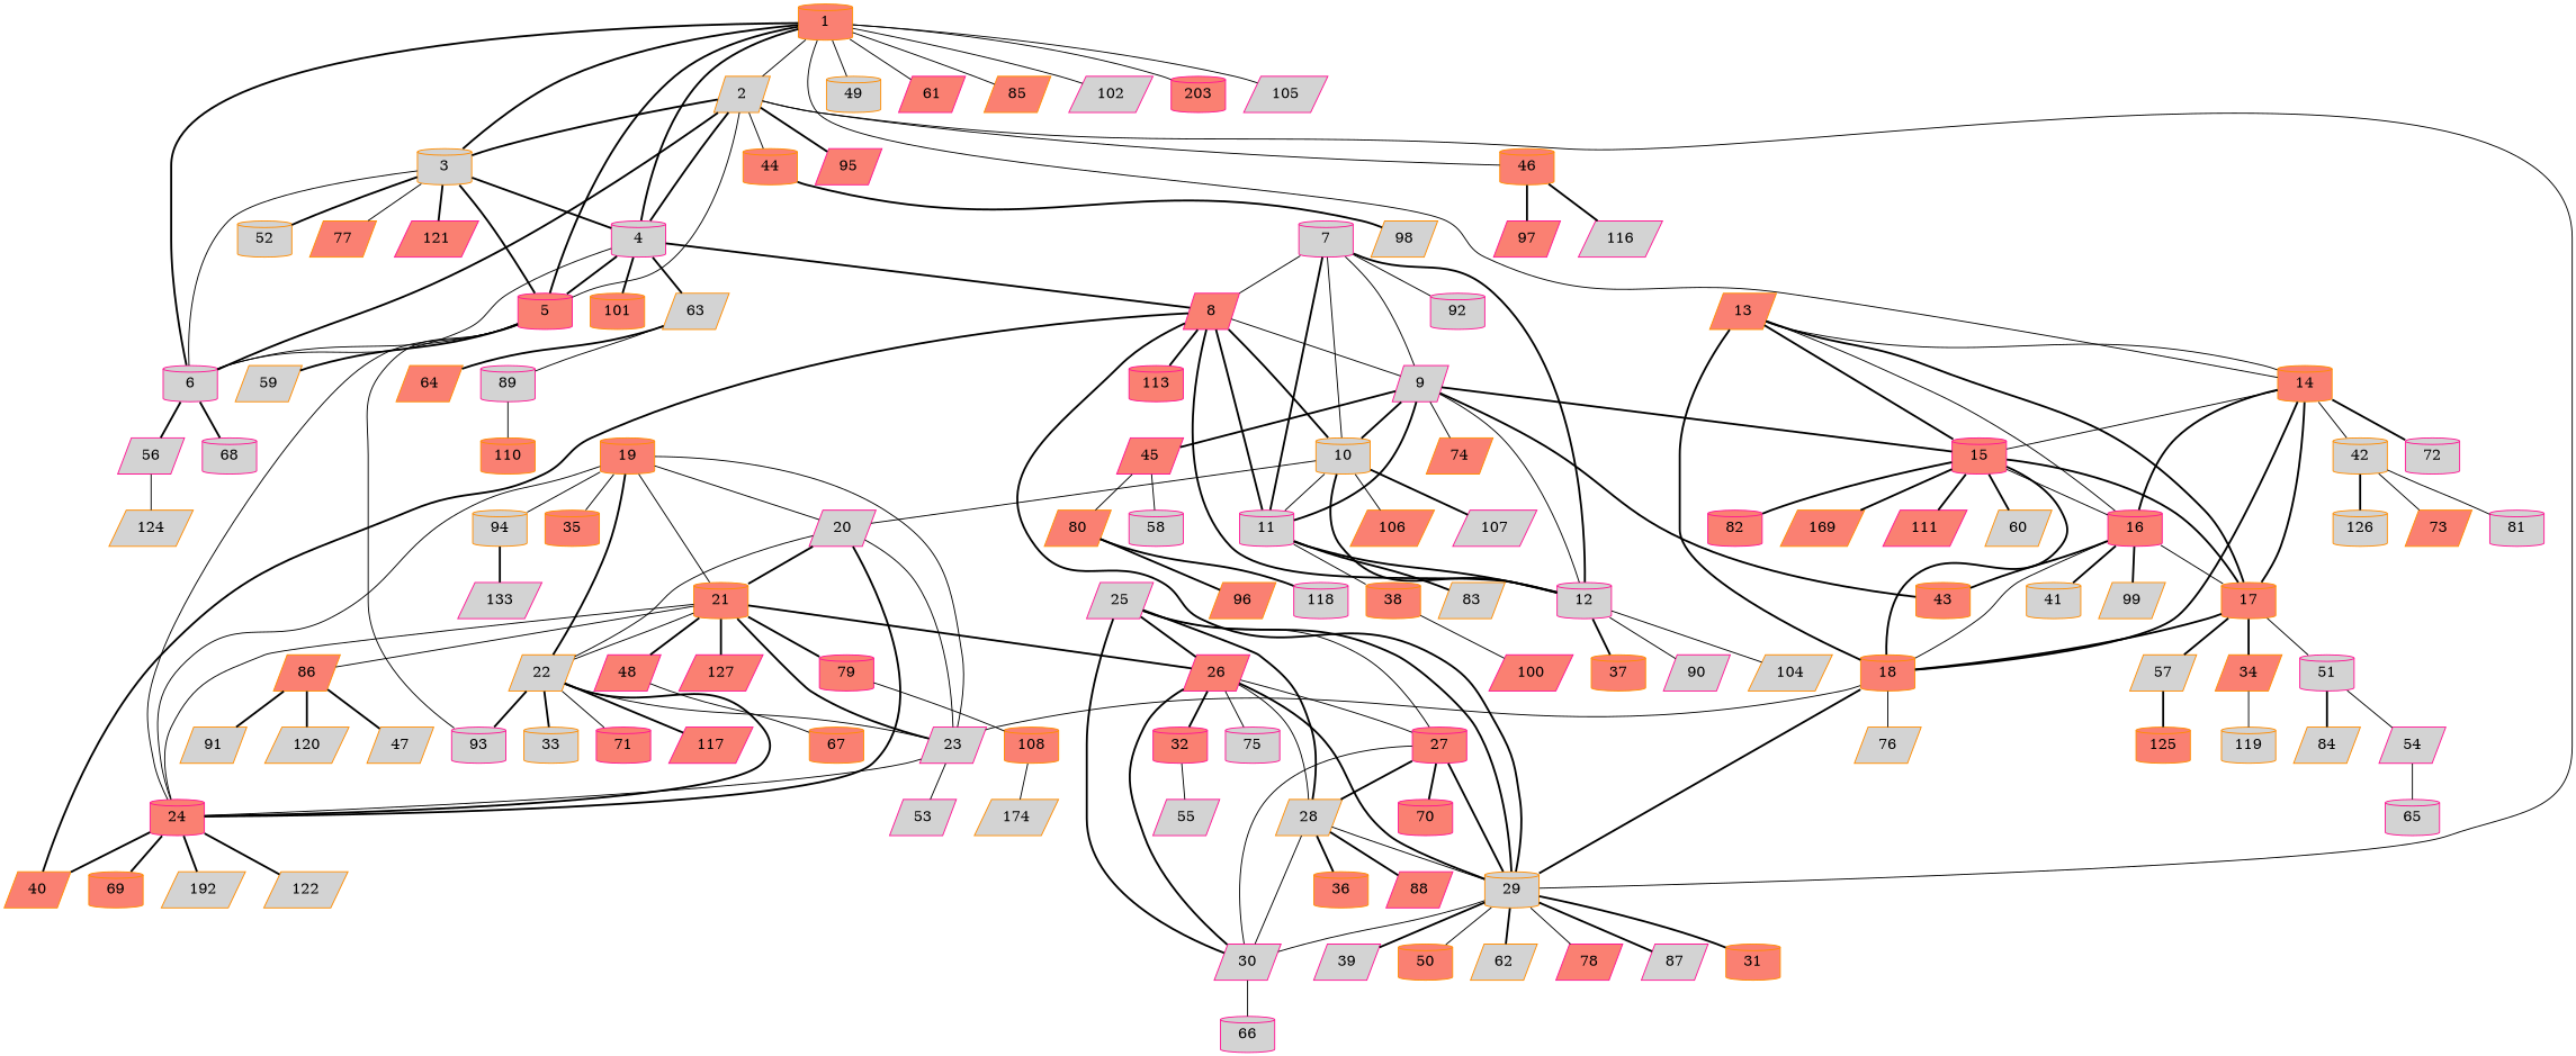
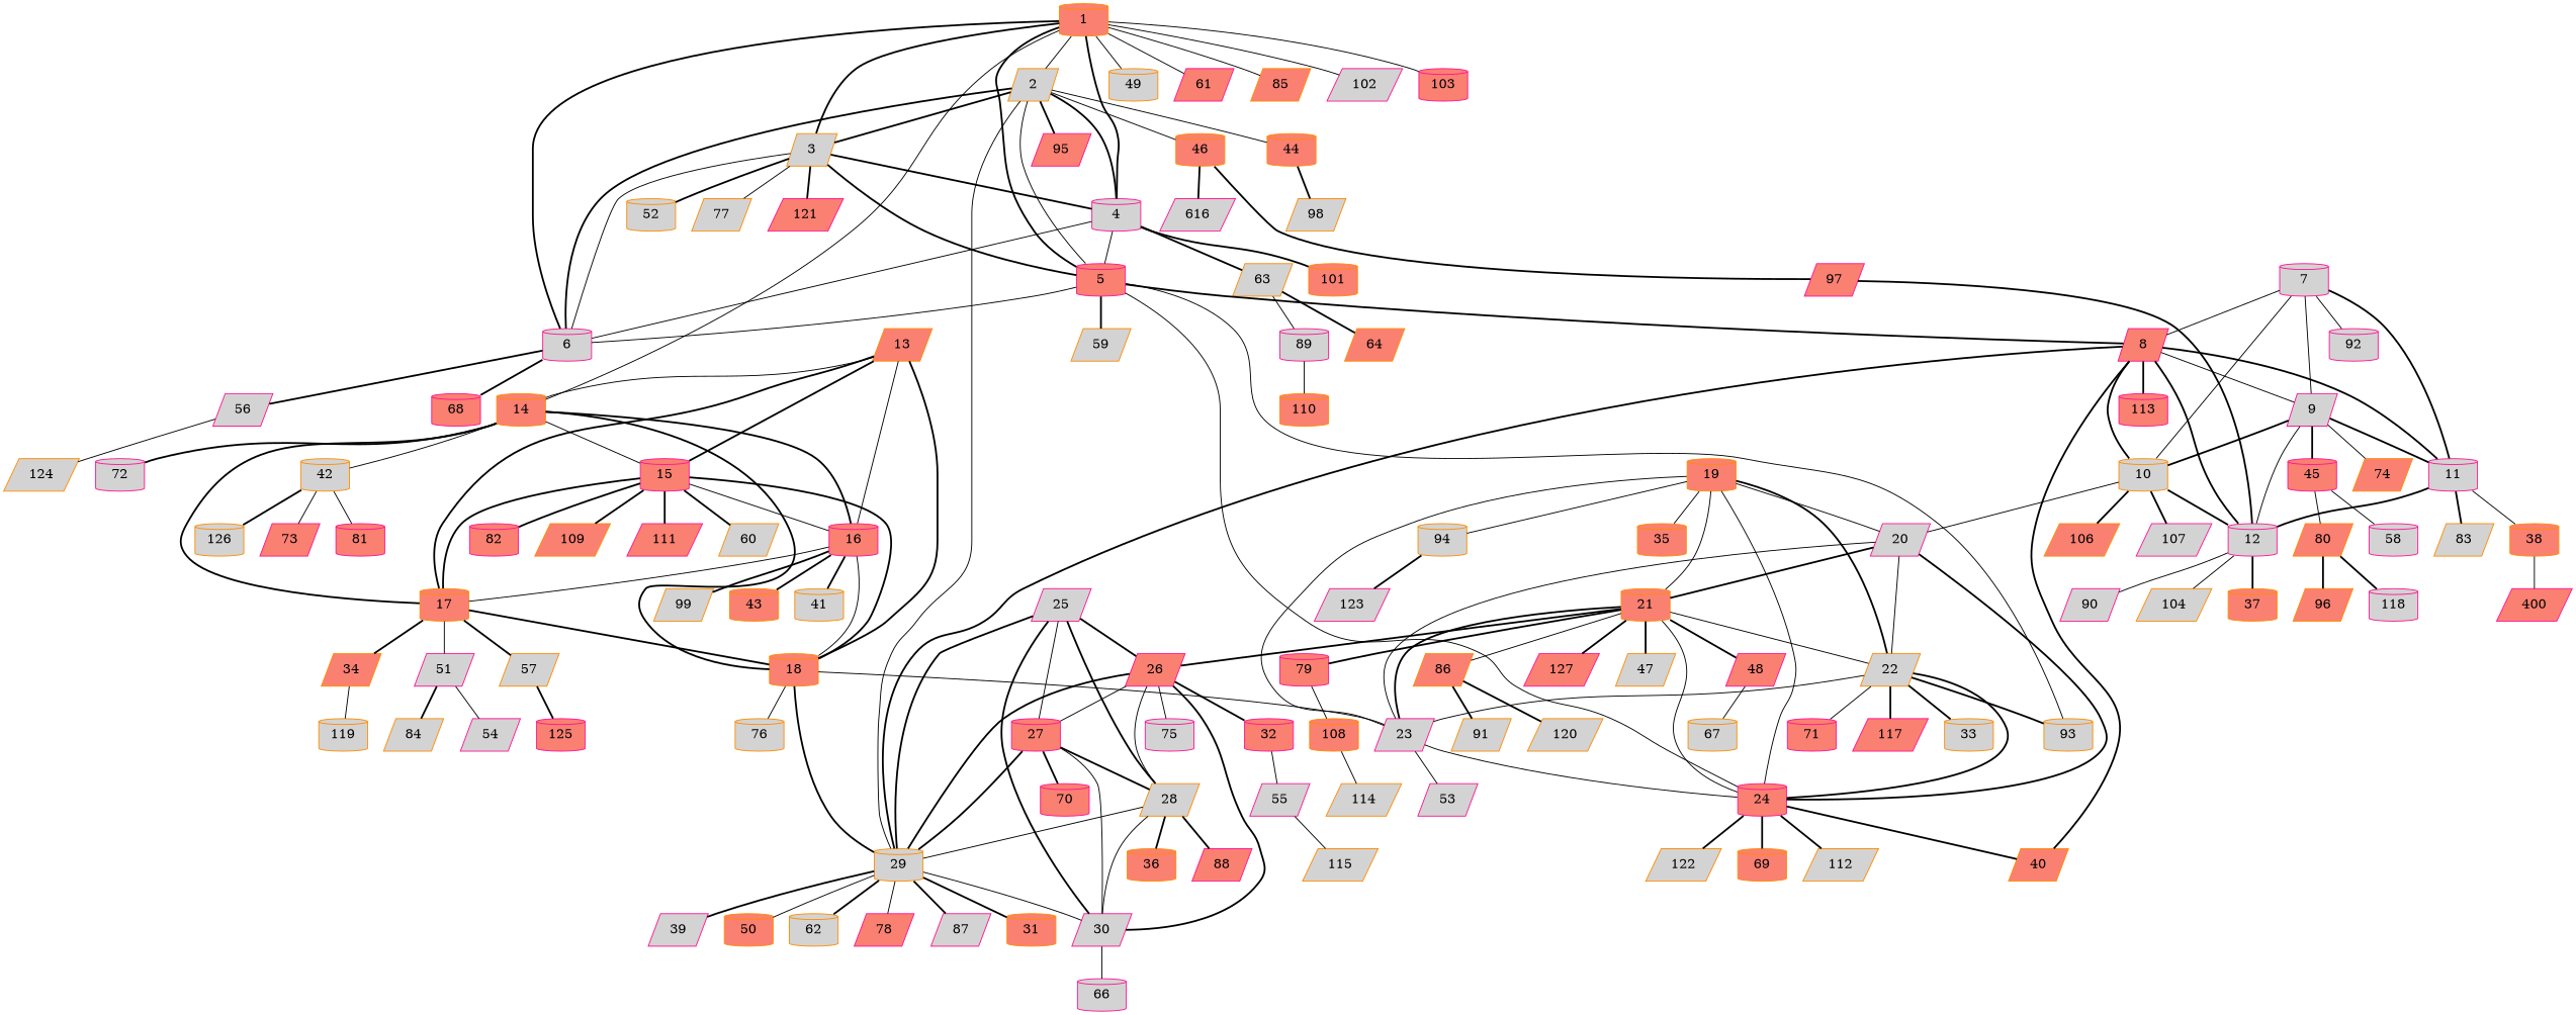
  graph {
    node [color=darkorange fillcolor=lightgrey shape=parallelogram style=filled]
    edge [style=bold]
    1 [fillcolor=salmon shape=cylinder]
    2
-   3 [shape=cylinder]
+   3
    4 [color=deeppink shape=cylinder]
    5 [color=deeppink fillcolor=salmon shape=cylinder]
    6 [color=deeppink shape=cylinder]
    14 [fillcolor=salmon shape=cylinder]
    49 [shape=cylinder]
    61 [color=deeppink fillcolor=salmon]
    85 [fillcolor=salmon]
    102 [color=deeppink]
-   103 [color=deeppink fillcolor=salmon shape=cylinder label=203]
-   105 [color=deeppink]
+   103 [color=deeppink fillcolor=salmon shape=cylinder]
    29 [shape=cylinder]
    44 [fillcolor=salmon shape=cylinder]
    46 [fillcolor=salmon shape=cylinder]
    95 [color=deeppink fillcolor=salmon]
    52 [shape=cylinder]
-   77 [fillcolor=salmon]
+   77
    121 [color=deeppink fillcolor=salmon]
    8 [color=deeppink fillcolor=salmon]
    63
    101 [fillcolor=salmon shape=cylinder]
    24 [color=deeppink fillcolor=salmon shape=cylinder]
    59
-   93 [color=deeppink shape=cylinder]
+   93 [shape=cylinder]
    56 [color=deeppink]
-   68 [color=deeppink shape=cylinder]
+   68 [color=deeppink fillcolor=salmon shape=cylinder]
    15 [color=deeppink fillcolor=salmon shape=cylinder]
    16 [color=deeppink fillcolor=salmon shape=cylinder]
    17 [fillcolor=salmon shape=cylinder]
    18 [fillcolor=salmon shape=cylinder]
    42 [shape=cylinder]
    72 [color=deeppink shape=cylinder]
    30 [color=deeppink]
    31 [fillcolor=salmon shape=cylinder]
    39 [color=deeppink]
    50 [fillcolor=salmon shape=cylinder]
-   62
+   62 [shape=cylinder]
    78 [color=deeppink fillcolor=salmon]
    87 [color=deeppink]
    98
    97 [color=deeppink fillcolor=salmon]
-   116 [color=deeppink]
+   116 [color=deeppink label=616]
    9 [color=deeppink]
    10 [shape=cylinder]
    11 [color=deeppink shape=cylinder]
    12 [color=deeppink shape=cylinder]
    40 [fillcolor=salmon]
    113 [color=deeppink fillcolor=salmon shape=cylinder]
    64 [fillcolor=salmon]
    89 [color=deeppink shape=cylinder]
    69 [fillcolor=salmon shape=cylinder]
-   112 [label=192]
+   112
    122
    124
    7 [color=deeppink shape=cylinder]
    92 [color=deeppink shape=cylinder]
    43 [fillcolor=salmon shape=cylinder]
-   45 [color=deeppink fillcolor=salmon]
+   45 [color=deeppink fillcolor=salmon shape=cylinder]
    74 [fillcolor=salmon]
    20 [color=deeppink]
    106 [fillcolor=salmon]
    107 [color=deeppink]
    38 [fillcolor=salmon shape=cylinder]
    83
    37 [fillcolor=salmon shape=cylinder]
    90 [color=deeppink]
    104
    60
    82 [color=deeppink fillcolor=salmon shape=cylinder]
-   109 [fillcolor=salmon label=169]
+   109 [fillcolor=salmon]
    111 [color=deeppink fillcolor=salmon]
    58 [color=deeppink shape=cylinder]
    80 [fillcolor=salmon]
    23 [color=deeppink]
    21 [fillcolor=salmon shape=cylinder]
    22
-   100 [color=deeppink fillcolor=salmon]
+   100 [color=deeppink fillcolor=salmon label=400]
    13 [fillcolor=salmon]
    41 [shape=cylinder]
    99
    34 [fillcolor=salmon]
-   51 [color=deeppink shape=cylinder]
+   51 [color=deeppink]
    57
-   76
-   73 [fillcolor=salmon]
-   81 [color=deeppink shape=cylinder]
+   76 [shape=cylinder]
+   73 [color=deeppink fillcolor=salmon]
+   81 [color=deeppink fillcolor=salmon shape=cylinder]
    126 [shape=cylinder]
    119 [shape=cylinder]
    54 [color=deeppink]
    84
-   125 [fillcolor=salmon shape=cylinder]
+   125 [color=deeppink fillcolor=salmon shape=cylinder]
    53 [color=deeppink]
    19 [fillcolor=salmon shape=cylinder]
    35 [fillcolor=salmon shape=cylinder]
    94 [shape=cylinder]
    26 [color=deeppink fillcolor=salmon]
    47
    48 [color=deeppink fillcolor=salmon]
    79 [color=deeppink fillcolor=salmon shape=cylinder]
    86 [fillcolor=salmon]
    127 [color=deeppink fillcolor=salmon]
    33 [shape=cylinder]
    71 [color=deeppink fillcolor=salmon shape=cylinder]
    117 [color=deeppink fillcolor=salmon]
-   123 [color=deeppink label=133]
+   123 [color=deeppink]
    27 [color=deeppink fillcolor=salmon shape=cylinder]
    28
    32 [color=deeppink fillcolor=salmon shape=cylinder]
    75 [color=deeppink shape=cylinder]
-   67 [fillcolor=salmon shape=cylinder]
+   67 [shape=cylinder]
    108 [fillcolor=salmon shape=cylinder]
    91
    120
    25 [color=deeppink]
    70 [color=deeppink fillcolor=salmon shape=cylinder]
    36 [fillcolor=salmon shape=cylinder]
    88 [color=deeppink fillcolor=salmon]
    66 [color=deeppink shape=cylinder]
    55 [color=deeppink]
+   115
    96 [fillcolor=salmon]
    118 [color=deeppink shape=cylinder]
-   65 [color=deeppink shape=cylinder]
    110 [fillcolor=salmon shape=cylinder]
-   114 [label=174]
+   114
    1 -- 2 [style=solid]
    1 -- 3
    1 -- 4
    1 -- 5
    1 -- 6
    1 -- 14 [style=solid]
    1 -- 49 [style=solid]
    1 -- 61 [style=solid]
    1 -- 85 [style=solid]
    1 -- 102 [style=solid]
    1 -- 103 [style=solid]
-   1 -- 105 [style=solid]
    2 -- 3
    2 -- 4
    2 -- 5 [style=solid]
    2 -- 6
    2 -- 29 [style=solid]
    2 -- 44 [style=solid]
    2 -- 46 [style=solid]
    2 -- 95
    3 -- 4
    3 -- 5
    3 -- 6 [style=solid]
    3 -- 52
    3 -- 77 [style=solid]
    3 -- 121
-   4 -- 5
+   4 -- 5 [style=solid]
    4 -- 6 [style=solid]
-   4 -- 8
+   5 -- 8
    4 -- 63
    4 -- 101
    5 -- 6 [style=solid]
    5 -- 24 [style=solid]
    5 -- 59
    5 -- 93 [style=solid]
    6 -- 56
    6 -- 68
    14 -- 15 [style=solid]
    14 -- 16
    14 -- 17
    14 -- 18
    14 -- 42 [style=solid]
    14 -- 72
    29 -- 30 [style=solid]
    29 -- 31
    29 -- 39
    29 -- 50 [style=solid]
    29 -- 62
    29 -- 78 [style=solid]
    29 -- 87
    44 -- 98
    46 -- 97
    46 -- 116
    8 -- 29
    8 -- 9 [style=solid]
    8 -- 10
    8 -- 11
    8 -- 12
    8 -- 40
    8 -- 113
    63 -- 64
    63 -- 89 [style=solid]
    24 -- 40
    24 -- 69
    24 -- 112
    24 -- 122
    56 -- 124 [style=solid]
    15 -- 16 [style=solid]
    15 -- 17
    15 -- 18
    15 -- 60
    15 -- 82
    15 -- 109
    15 -- 111
    16 -- 17 [style=solid]
    16 -- 18 [style=solid]
    16 -- 43
    16 -- 41
    16 -- 99
    17 -- 18
    17 -- 34
    17 -- 51 [style=solid]
    17 -- 57
    18 -- 29
    18 -- 23 [style=solid]
    18 -- 76 [style=solid]
    42 -- 73 [style=solid]
    42 -- 81 [style=solid]
    42 -- 126
    30 -- 66 [style=solid]
-   9 -- 15
    9 -- 10
    9 -- 11
    9 -- 12 [style=solid]
-   9 -- 43
    9 -- 45
    9 -- 74 [style=solid]
-   10 -- 11 [style=solid]
    10 -- 12
    10 -- 20 [style=solid]
-   10 -- 106 [style=solid]
+   10 -- 106
    10 -- 107
    11 -- 12
    11 -- 38 [style=solid]
    11 -- 83
    12 -- 37
    12 -- 90 [style=solid]
    12 -- 104 [style=solid]
    89 -- 110 [style=solid]
    7 -- 8 [style=solid]
    7 -- 9 [style=solid]
    7 -- 10 [style=solid]
    7 -- 11
-   7 -- 12
+   97 -- 12
    7 -- 92 [style=solid]
    45 -- 58 [style=solid]
    45 -- 80 [style=solid]
    20 -- 24
    20 -- 23 [style=solid]
    20 -- 21
    20 -- 22 [style=solid]
    38 -- 100 [style=solid]
    80 -- 96
    80 -- 118
    23 -- 24 [style=solid]
    23 -- 53 [style=solid]
    21 -- 24 [style=solid]
    21 -- 23
    21 -- 22 [style=solid]
    21 -- 26
-   86 -- 47
+   21 -- 47
    21 -- 48
    21 -- 79
    21 -- 86 [style=solid]
    21 -- 127
    22 -- 24
    22 -- 93
    22 -- 23 [style=solid]
    22 -- 33
    22 -- 71 [style=solid]
    22 -- 117
    13 -- 14 [style=solid]
    13 -- 15
    13 -- 16 [style=solid]
    13 -- 17
    13 -- 18
    34 -- 119 [style=solid]
    51 -- 54 [style=solid]
    51 -- 84
    57 -- 125
-   54 -- 65 [style=solid]
    19 -- 24 [style=solid]
    19 -- 20 [style=solid]
    19 -- 23 [style=solid]
    19 -- 21 [style=solid]
    19 -- 22
    19 -- 35 [style=solid]
    19 -- 94 [style=solid]
    94 -- 123
    26 -- 29
    26 -- 30
    26 -- 27 [style=solid]
    26 -- 28 [style=solid]
    26 -- 32
    26 -- 75 [style=solid]
    48 -- 67 [style=solid]
    79 -- 108 [style=solid]
    86 -- 91
    86 -- 120
    27 -- 29
    27 -- 30 [style=solid]
    27 -- 28
    27 -- 70
    28 -- 29 [style=solid]
    28 -- 30 [style=solid]
    28 -- 36
    28 -- 88
    32 -- 55 [style=solid]
    108 -- 114 [style=solid]
    25 -- 29
    25 -- 30
    25 -- 26
    25 -- 27 [style=solid]
    25 -- 28
+   55 -- 115 [style=solid]
  }
